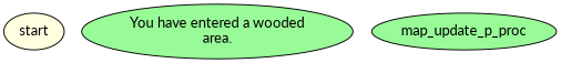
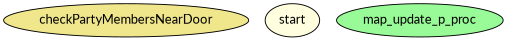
  digraph {
    fontname=Lato
    node [color="#000000" fillcolor=palegreen style=filled fontname=Lato]
+   checkPartyMembersNearDoor [fillcolor=khaki]
    start [fillcolor=lightyellow]
-   n3 [label="You have entered a wooded\narea."]
    map_update_p_proc
  }
